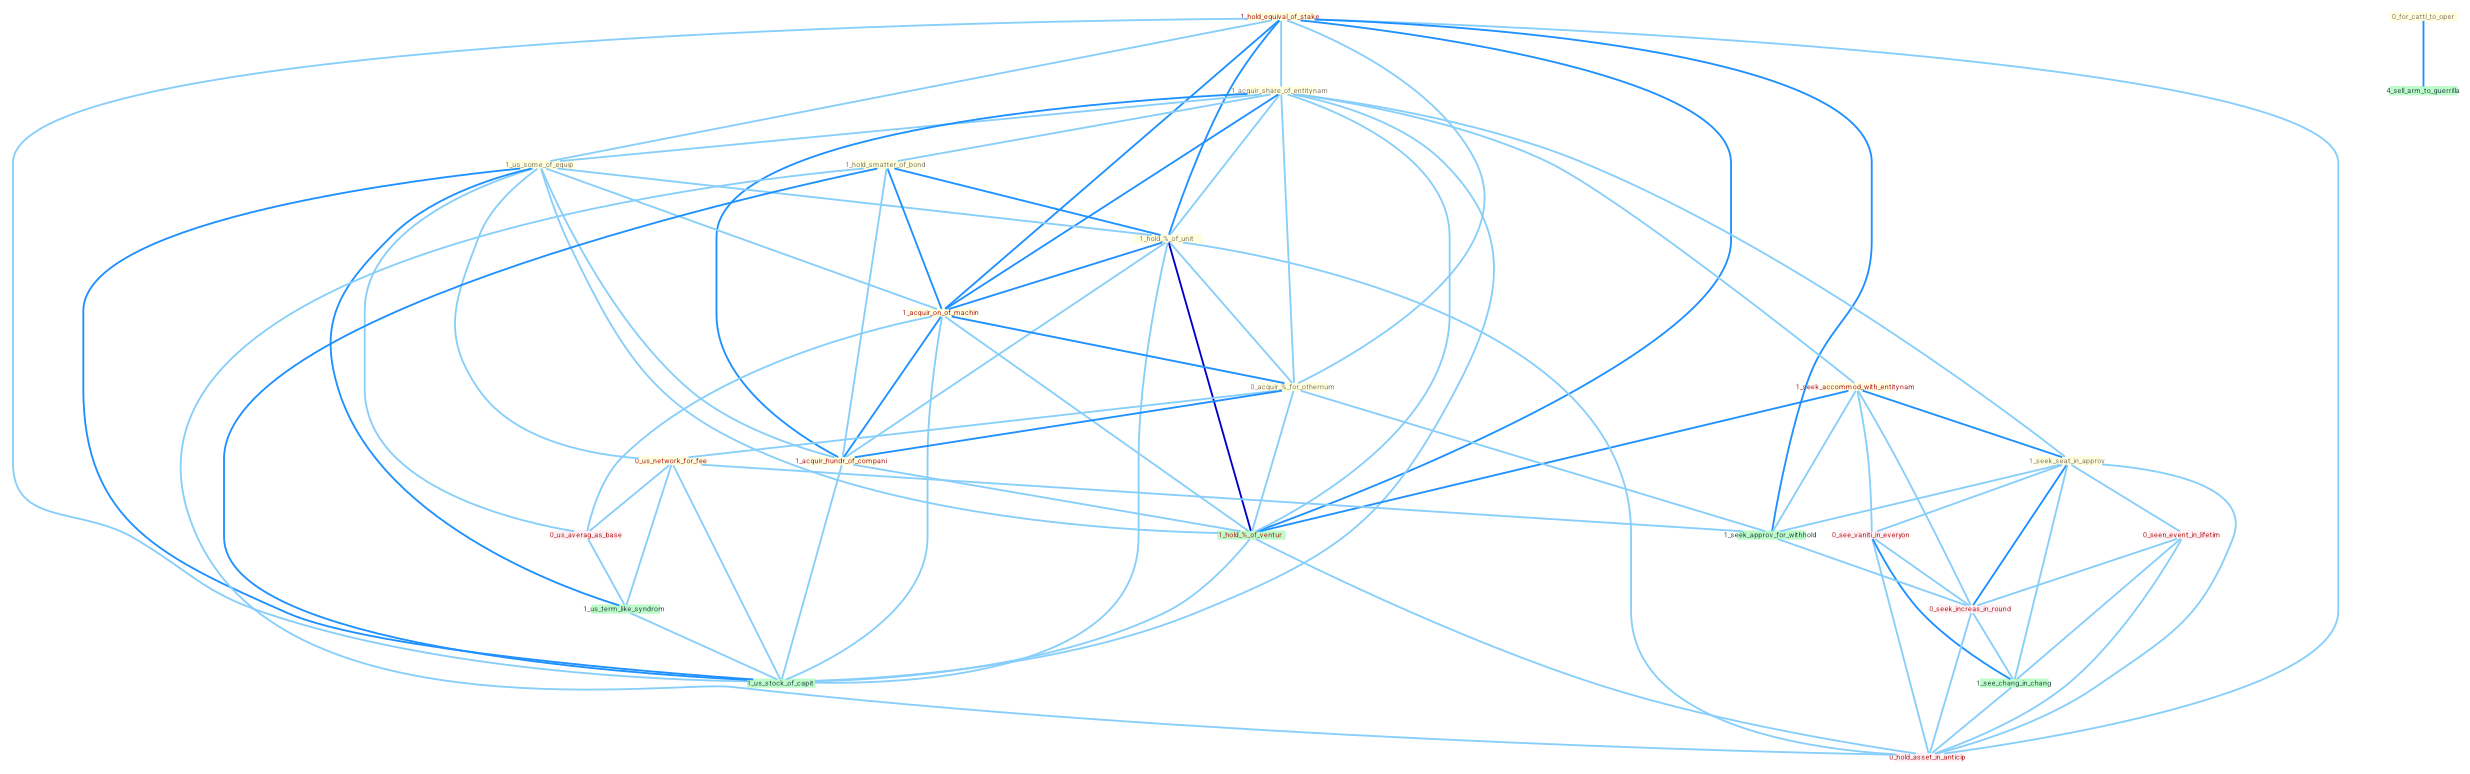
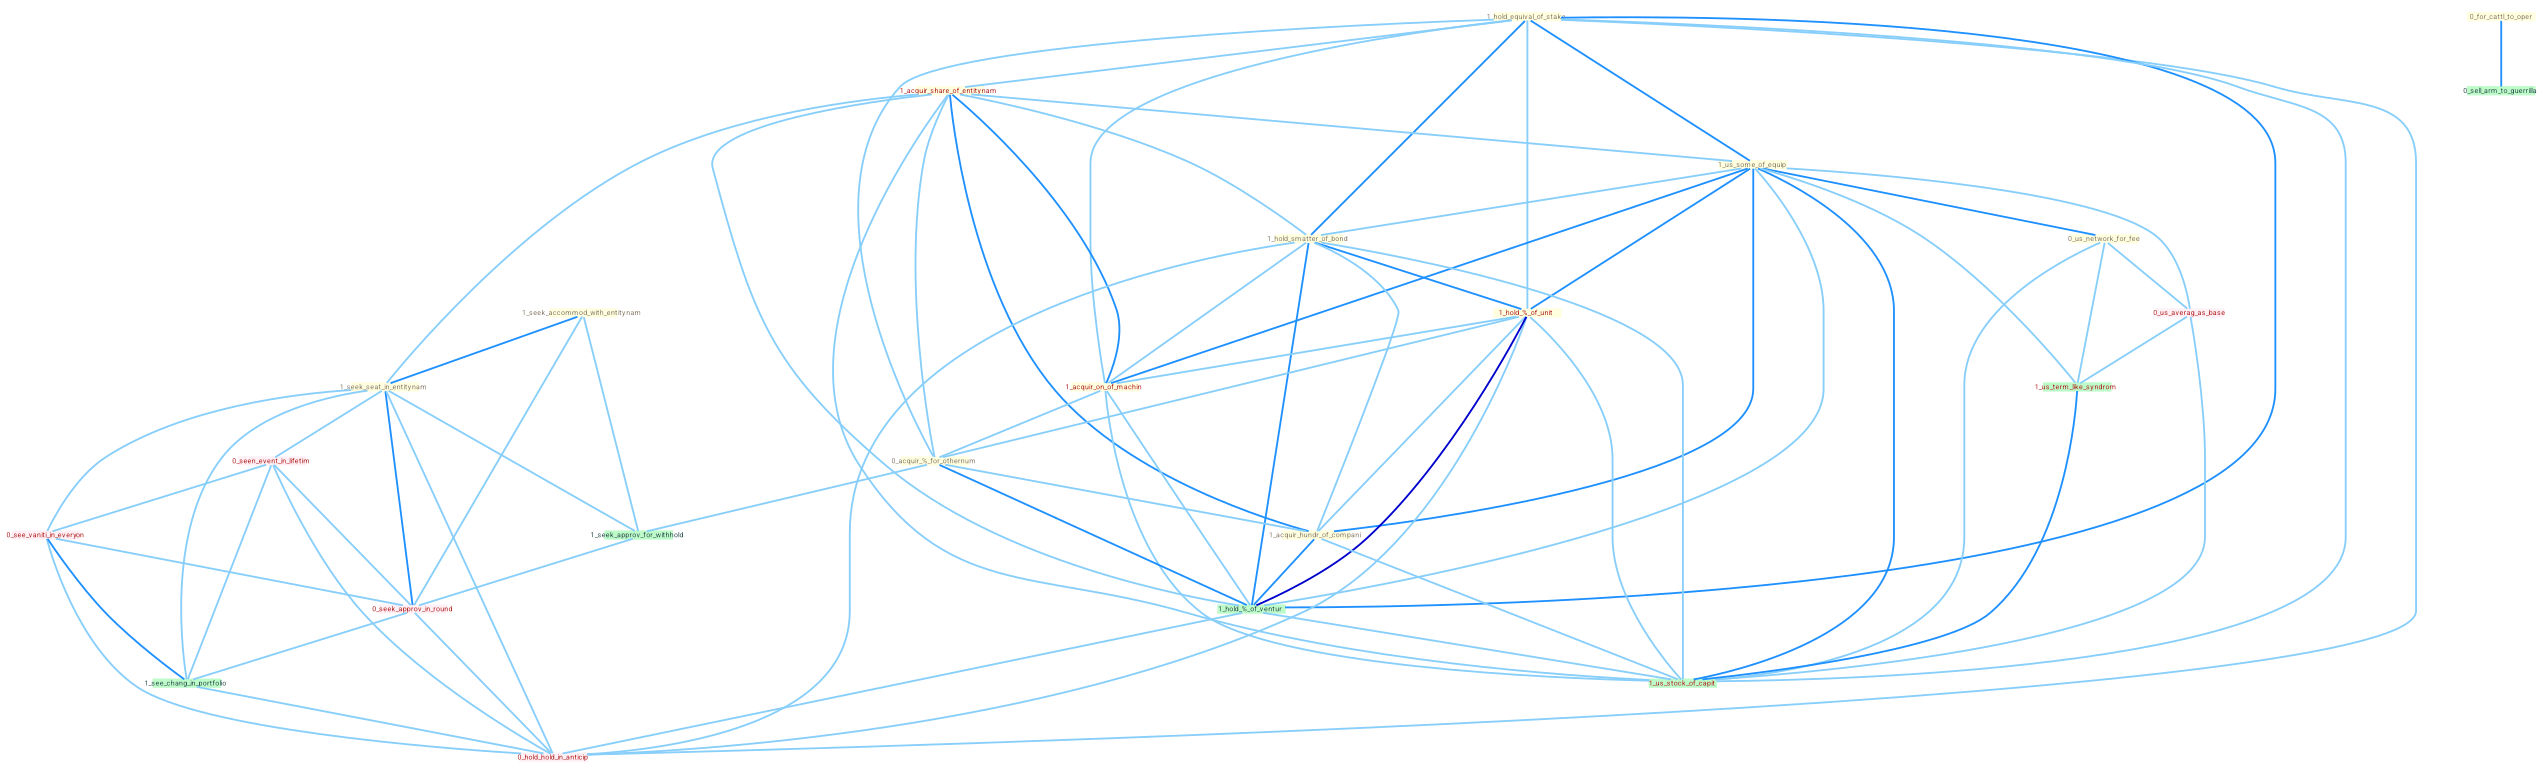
  graph {
    fontname=Roboto
    node [color="#ffffe0" fixedsize=true fontcolor="#8b7d6b" fontname=Roboto fontsize=4 shape=polygon style=filled]
    edge [color="#87cefa" fontname=Roboto w=1]
-   "1_hold_equival_of_stake " [fontcolor="#b22222" height=.06 width=.5]
-   "1_acquir_share_of_entitynam " [height=.06 width=.5]
-   "1_seek_accommod_with_entitynam " [fontcolor="#b22222" height=.06 width=.5]
+   "1_hold_equival_of_stake " [height=.06 width=.5]
+   "1_acquir_share_of_entitynam " [fontcolor="#b22222" height=.06 width=.5]
+   "1_seek_accommod_with_entitynam " [height=.06 width=.5]
    "1_us_some_of_equip " [height=.06 width=.5]
    "1_hold_smatter_of_bond " [height=.06 width=.5]
-   "1_hold_%_of_unit " [height=.06 width=.5]
+   "1_hold_%_of_unit " [fontcolor="#b22222" height=.06 width=.5]
    "1_acquir_on_of_machin " [fontcolor="#b22222" height=.06 width=.5]
    "0_acquir_%_for_othernum " [height=.06 width=.5]
-   "0_us_network_for_fee " [fontcolor="#b22222" height=.06 width=.5]
+   "0_us_network_for_fee " [height=.06 width=.5]
    n10 [height=.06 label="0_for_cattl_to_oper" width=.5]
-   "1_acquir_hundr_of_compani " [fontcolor="#b22222" height=.06 width=.5]
-   "1_seek_seat_in_entitynam " [height=.06 width=.5 label="1_seek_seat_in_approv"]
+   "1_acquir_hundr_of_compani " [height=.06 width=.5]
+   "1_seek_seat_in_entitynam " [height=.06 width=.5]
    "0_seen_event_in_lifetim " [color="#fff0f5" fontcolor="#b22222" height=.06 width=.5]
    "0_us_averag_as_base " [color="#fff0f5" fontcolor="#b22222" height=.06 width=.5]
    "0_see_vaniti_in_everyon " [color="#fff0f5" fontcolor="#b22222" height=.06 width=.5]
-   "0_seek_increas_in_round " [color="#fff0f5" fontcolor="#b22222" height=.06 width=.5]
-   "0_hold_asset_in_anticip " [color="#fff0f5" fontcolor="#b22222" height=.06 width=.5]
-   "1_hold_%_of_ventur " [color="#BDFCC9" fontcolor="#b22222" height=.06 width=.5]
-   "1_us_stock_of_capit " [color="#BDFCC9" fontcolor="#2f4f4f" height=.06 width=.5]
+   "0_seek_increas_in_round " [color="#fff0f5" fontcolor="#b22222" height=.06 width=.5 label="0_seek_approv_in_round"]
+   "0_hold_asset_in_anticip " [color="#fff0f5" fontcolor="#b22222" height=.06 width=.5 label="0_hold_hold_in_anticip"]
+   "1_hold_%_of_ventur " [color="#BDFCC9" fontcolor="#2f4f4f" height=.06 width=.5]
+   "1_us_stock_of_capit " [color="#BDFCC9" fontcolor="#b22222" height=.06 width=.5]
    "1_seek_approv_for_withhold " [color="#BDFCC9" fontcolor="#2f4f4f" height=.06 width=.5]
-   "1_us_term_like_syndrom " [color="#BDFCC9" fontcolor="#2f4f4f" height=.06 width=.5]
-   "0_sell_arm_to_guerrilla " [color="#BDFCC9" fontcolor="#2f4f4f" height=.06 width=.5 label="4_sell_arm_to_guerrilla"]
-   "1_see_chang_in_portfolio " [color="#BDFCC9" fontcolor="#2f4f4f" height=.06 width=.5 label="1_see_chang_in_chang"]
+   "1_us_term_like_syndrom " [color="#BDFCC9" fontcolor="#b22222" height=.06 width=.5]
+   "0_sell_arm_to_guerrilla " [color="#BDFCC9" fontcolor="#2f4f4f" height=.06 width=.5]
+   "1_see_chang_in_portfolio " [color="#BDFCC9" fontcolor="#2f4f4f" height=.06 width=.5]
    subgraph sub_1 {
      "1_hold_equival_of_stake "
      "1_acquir_share_of_entitynam "
      "1_seek_accommod_with_entitynam "
      "1_us_some_of_equip "
      "1_hold_smatter_of_bond "
      "1_hold_%_of_unit "
      "1_acquir_on_of_machin "
      "0_acquir_%_for_othernum "
      "0_us_network_for_fee "
      n10
      "1_acquir_hundr_of_compani "
      "1_seek_seat_in_entitynam "
    }
    subgraph sub_2 {
      "0_seen_event_in_lifetim "
      "0_us_averag_as_base "
      "0_see_vaniti_in_everyon "
      "0_seek_increas_in_round "
      "0_hold_asset_in_anticip "
    }
    "1_hold_equival_of_stake " -- "1_acquir_share_of_entitynam "
-   "1_hold_equival_of_stake " -- "1_us_some_of_equip "
-   "1_hold_equival_of_stake " -- "1_seek_approv_for_withhold " [color="#1e90ff" w=2]
-   "1_hold_equival_of_stake " -- "1_hold_%_of_unit " [color="#1e90ff" w=2]
-   "1_hold_equival_of_stake " -- "1_acquir_on_of_machin " [color="#1e90ff"]
+   "1_hold_equival_of_stake " -- "1_us_some_of_equip " [color="#1e90ff"]
+   "1_hold_equival_of_stake " -- "1_hold_smatter_of_bond " [color="#1e90ff" w=2]
+   "1_hold_equival_of_stake " -- "1_hold_%_of_unit " [w=2]
+   "1_hold_equival_of_stake " -- "1_acquir_on_of_machin "
    "1_hold_equival_of_stake " -- "0_acquir_%_for_othernum "
    "1_hold_equival_of_stake " -- "0_hold_asset_in_anticip "
    "1_hold_equival_of_stake " -- "1_hold_%_of_ventur " [color="#1e90ff" w=2]
    "1_hold_equival_of_stake " -- "1_us_stock_of_capit "
-   "1_acquir_share_of_entitynam " -- "1_seek_accommod_with_entitynam "
    "1_acquir_share_of_entitynam " -- "1_us_some_of_equip "
    "1_acquir_share_of_entitynam " -- "1_hold_smatter_of_bond "
-   "1_acquir_share_of_entitynam " -- "1_hold_%_of_unit "
    "1_acquir_share_of_entitynam " -- "1_acquir_on_of_machin " [color="#1e90ff" w=2]
    "1_acquir_share_of_entitynam " -- "0_acquir_%_for_othernum "
    "1_acquir_share_of_entitynam " -- "1_acquir_hundr_of_compani " [color="#1e90ff" w=2]
    "1_acquir_share_of_entitynam " -- "1_seek_seat_in_entitynam "
    "1_acquir_share_of_entitynam " -- "1_hold_%_of_ventur "
    "1_acquir_share_of_entitynam " -- "1_us_stock_of_capit "
    "1_seek_accommod_with_entitynam " -- "1_seek_seat_in_entitynam " [color="#1e90ff" w=2]
    "1_seek_accommod_with_entitynam " -- "0_seek_increas_in_round "
    "1_seek_accommod_with_entitynam " -- "1_seek_approv_for_withhold "
-   "1_us_some_of_equip " -- "1_hold_%_of_unit "
-   "1_us_some_of_equip " -- "1_acquir_on_of_machin "
-   "1_us_some_of_equip " -- "0_us_network_for_fee "
-   "1_us_some_of_equip " -- "1_acquir_hundr_of_compani "
+   "1_us_some_of_equip " -- "1_hold_smatter_of_bond "
+   "1_us_some_of_equip " -- "1_hold_%_of_unit " [color="#1e90ff"]
+   "1_us_some_of_equip " -- "1_acquir_on_of_machin " [color="#1e90ff"]
+   "1_us_some_of_equip " -- "0_us_network_for_fee " [color="#1e90ff"]
+   "1_us_some_of_equip " -- "1_acquir_hundr_of_compani " [color="#1e90ff"]
    "1_us_some_of_equip " -- "0_us_averag_as_base "
    "1_us_some_of_equip " -- "1_hold_%_of_ventur "
    "1_us_some_of_equip " -- "1_us_stock_of_capit " [color="#1e90ff" w=2]
-   "1_us_some_of_equip " -- "1_us_term_like_syndrom " [color="#1e90ff"]
+   "1_us_some_of_equip " -- "1_us_term_like_syndrom "
    "1_hold_smatter_of_bond " -- "1_hold_%_of_unit " [color="#1e90ff" w=2]
-   "1_hold_smatter_of_bond " -- "1_acquir_on_of_machin " [color="#1e90ff"]
+   "1_hold_smatter_of_bond " -- "1_acquir_on_of_machin "
    "1_hold_smatter_of_bond " -- "1_acquir_hundr_of_compani "
    "1_hold_smatter_of_bond " -- "0_hold_asset_in_anticip "
-   "1_seek_accommod_with_entitynam " -- "1_hold_%_of_ventur " [color="#1e90ff" w=2]
-   "1_hold_smatter_of_bond " -- "1_us_stock_of_capit " [color="#1e90ff"]
-   "1_hold_%_of_unit " -- "1_acquir_on_of_machin " [color="#1e90ff"]
+   "1_hold_smatter_of_bond " -- "1_hold_%_of_ventur " [color="#1e90ff" w=2]
+   "1_hold_smatter_of_bond " -- "1_us_stock_of_capit "
+   "1_hold_%_of_unit " -- "1_acquir_on_of_machin "
    "1_hold_%_of_unit " -- "0_acquir_%_for_othernum "
    "1_hold_%_of_unit " -- "1_acquir_hundr_of_compani "
    "1_hold_%_of_unit " -- "0_hold_asset_in_anticip "
    "1_hold_%_of_unit " -- "1_hold_%_of_ventur " [color="#0000cd" w=3]
    "1_hold_%_of_unit " -- "1_us_stock_of_capit "
-   "1_acquir_on_of_machin " -- "0_acquir_%_for_othernum " [color="#1e90ff"]
-   "1_acquir_on_of_machin " -- "1_acquir_hundr_of_compani " [color="#1e90ff" w=2]
+   "1_acquir_on_of_machin " -- "0_acquir_%_for_othernum "
    "1_acquir_on_of_machin " -- "1_hold_%_of_ventur "
    "1_acquir_on_of_machin " -- "1_us_stock_of_capit "
-   "0_acquir_%_for_othernum " -- "0_us_network_for_fee "
-   "0_acquir_%_for_othernum " -- "1_acquir_hundr_of_compani " [color="#1e90ff"]
-   "0_acquir_%_for_othernum " -- "1_hold_%_of_ventur "
+   "0_acquir_%_for_othernum " -- "1_acquir_hundr_of_compani "
+   "0_acquir_%_for_othernum " -- "1_hold_%_of_ventur " [color="#1e90ff"]
    "0_acquir_%_for_othernum " -- "1_seek_approv_for_withhold "
    "0_us_network_for_fee " -- "0_us_averag_as_base "
    "0_us_network_for_fee " -- "1_us_stock_of_capit "
-   "0_us_network_for_fee " -- "1_seek_approv_for_withhold "
    "0_us_network_for_fee " -- "1_us_term_like_syndrom "
    n10 -- "0_sell_arm_to_guerrilla " [color="#1e90ff" w=2]
-   "1_acquir_hundr_of_compani " -- "1_hold_%_of_ventur "
+   "1_acquir_hundr_of_compani " -- "1_hold_%_of_ventur " [color="#1e90ff"]
    "1_acquir_hundr_of_compani " -- "1_us_stock_of_capit "
    "1_seek_seat_in_entitynam " -- "0_seen_event_in_lifetim "
    "1_seek_seat_in_entitynam " -- "0_see_vaniti_in_everyon "
    "1_seek_seat_in_entitynam " -- "0_seek_increas_in_round " [color="#1e90ff" w=2]
    "1_seek_seat_in_entitynam " -- "0_hold_asset_in_anticip "
    "1_seek_seat_in_entitynam " -- "1_seek_approv_for_withhold "
    "1_seek_seat_in_entitynam " -- "1_see_chang_in_portfolio "
-   "1_seek_accommod_with_entitynam " -- "0_see_vaniti_in_everyon "
+   "0_seen_event_in_lifetim " -- "0_see_vaniti_in_everyon "
    "0_seen_event_in_lifetim " -- "0_seek_increas_in_round "
    "0_seen_event_in_lifetim " -- "0_hold_asset_in_anticip "
    "0_seen_event_in_lifetim " -- "1_see_chang_in_portfolio "
-   "0_us_averag_as_base " -- "1_acquir_on_of_machin "
+   "0_us_averag_as_base " -- "1_us_stock_of_capit "
    "0_us_averag_as_base " -- "1_us_term_like_syndrom "
    "0_see_vaniti_in_everyon " -- "0_seek_increas_in_round "
    "0_see_vaniti_in_everyon " -- "0_hold_asset_in_anticip "
    "0_see_vaniti_in_everyon " -- "1_see_chang_in_portfolio " [color="#1e90ff" w=2]
    "0_seek_increas_in_round " -- "0_hold_asset_in_anticip "
    "0_seek_increas_in_round " -- "1_see_chang_in_portfolio "
    "1_hold_%_of_ventur " -- "0_hold_asset_in_anticip "
    "1_hold_%_of_ventur " -- "1_us_stock_of_capit "
    "1_seek_approv_for_withhold " -- "0_seek_increas_in_round "
-   "1_us_term_like_syndrom " -- "1_us_stock_of_capit "
+   "1_us_term_like_syndrom " -- "1_us_stock_of_capit " [color="#1e90ff"]
    "1_see_chang_in_portfolio " -- "0_hold_asset_in_anticip "
  }
